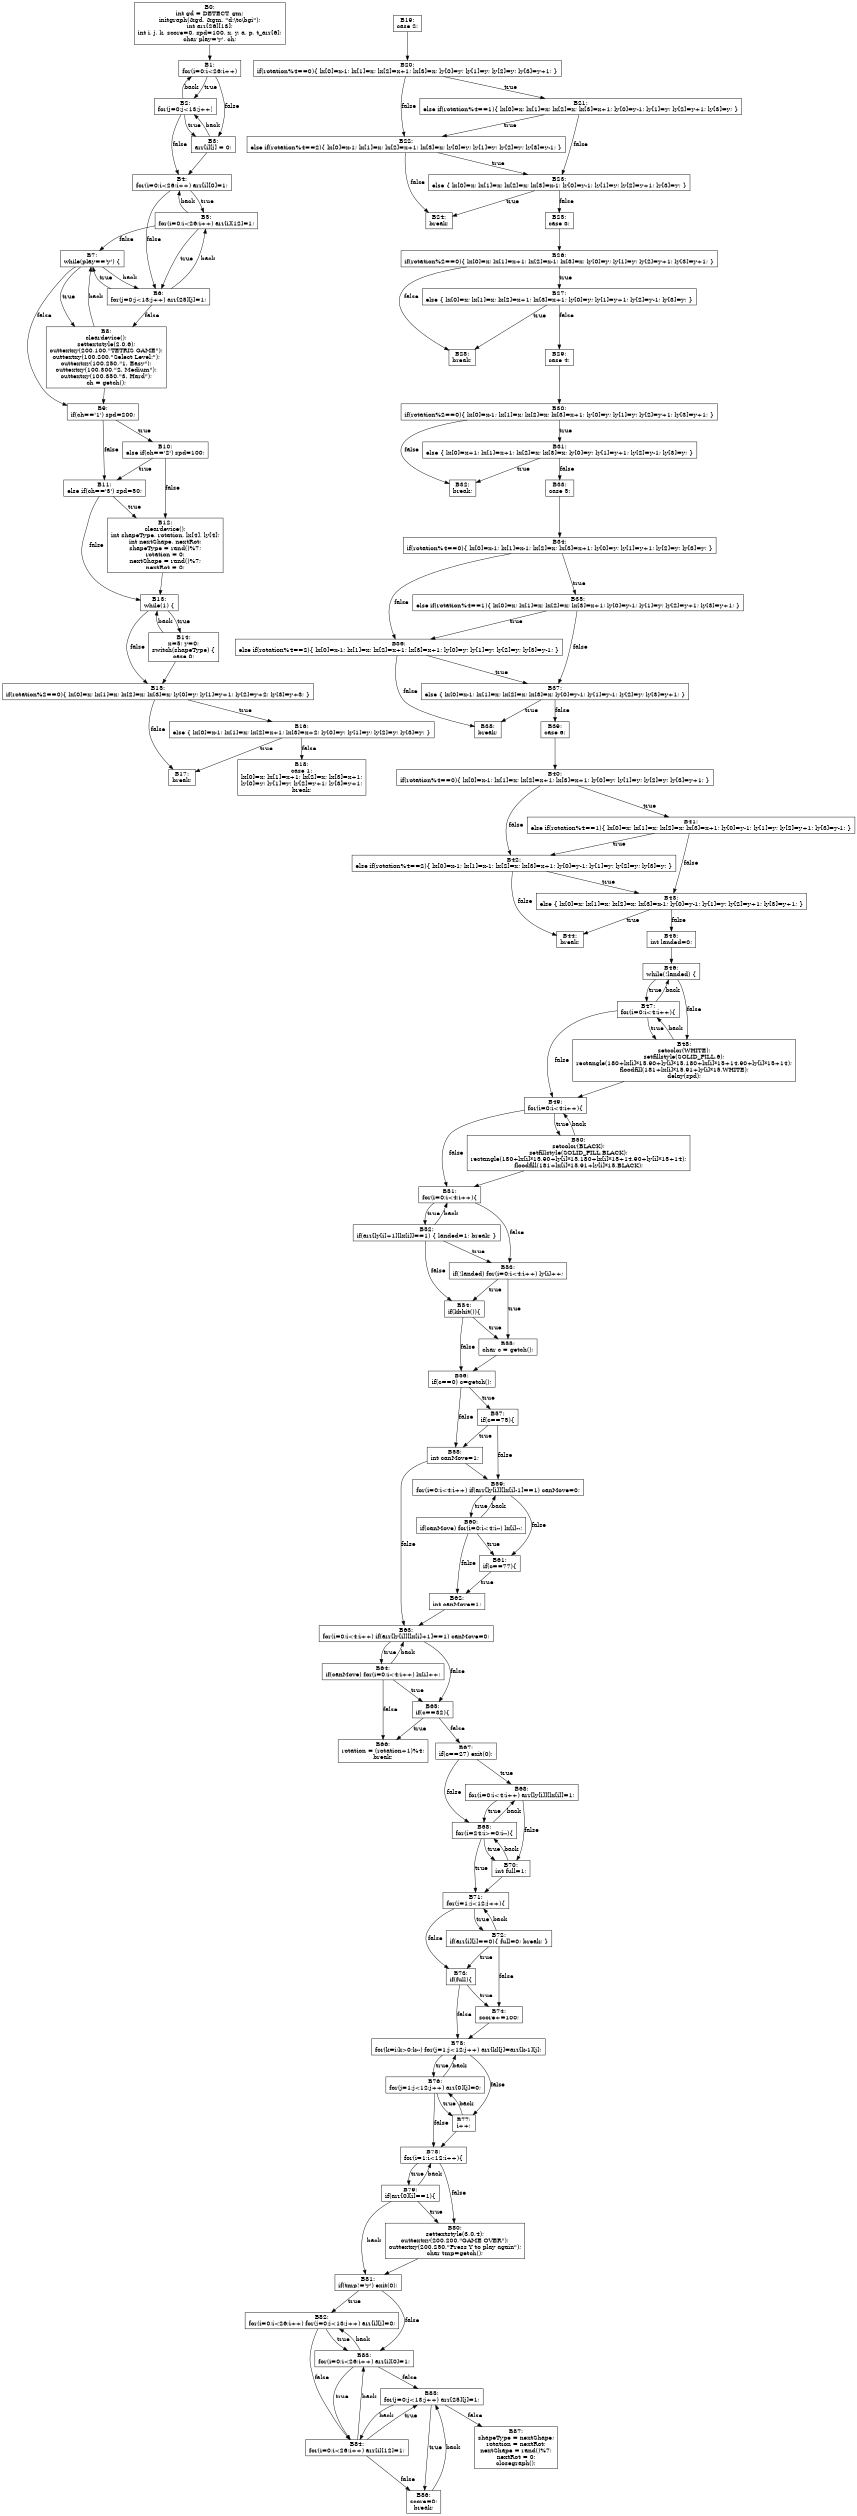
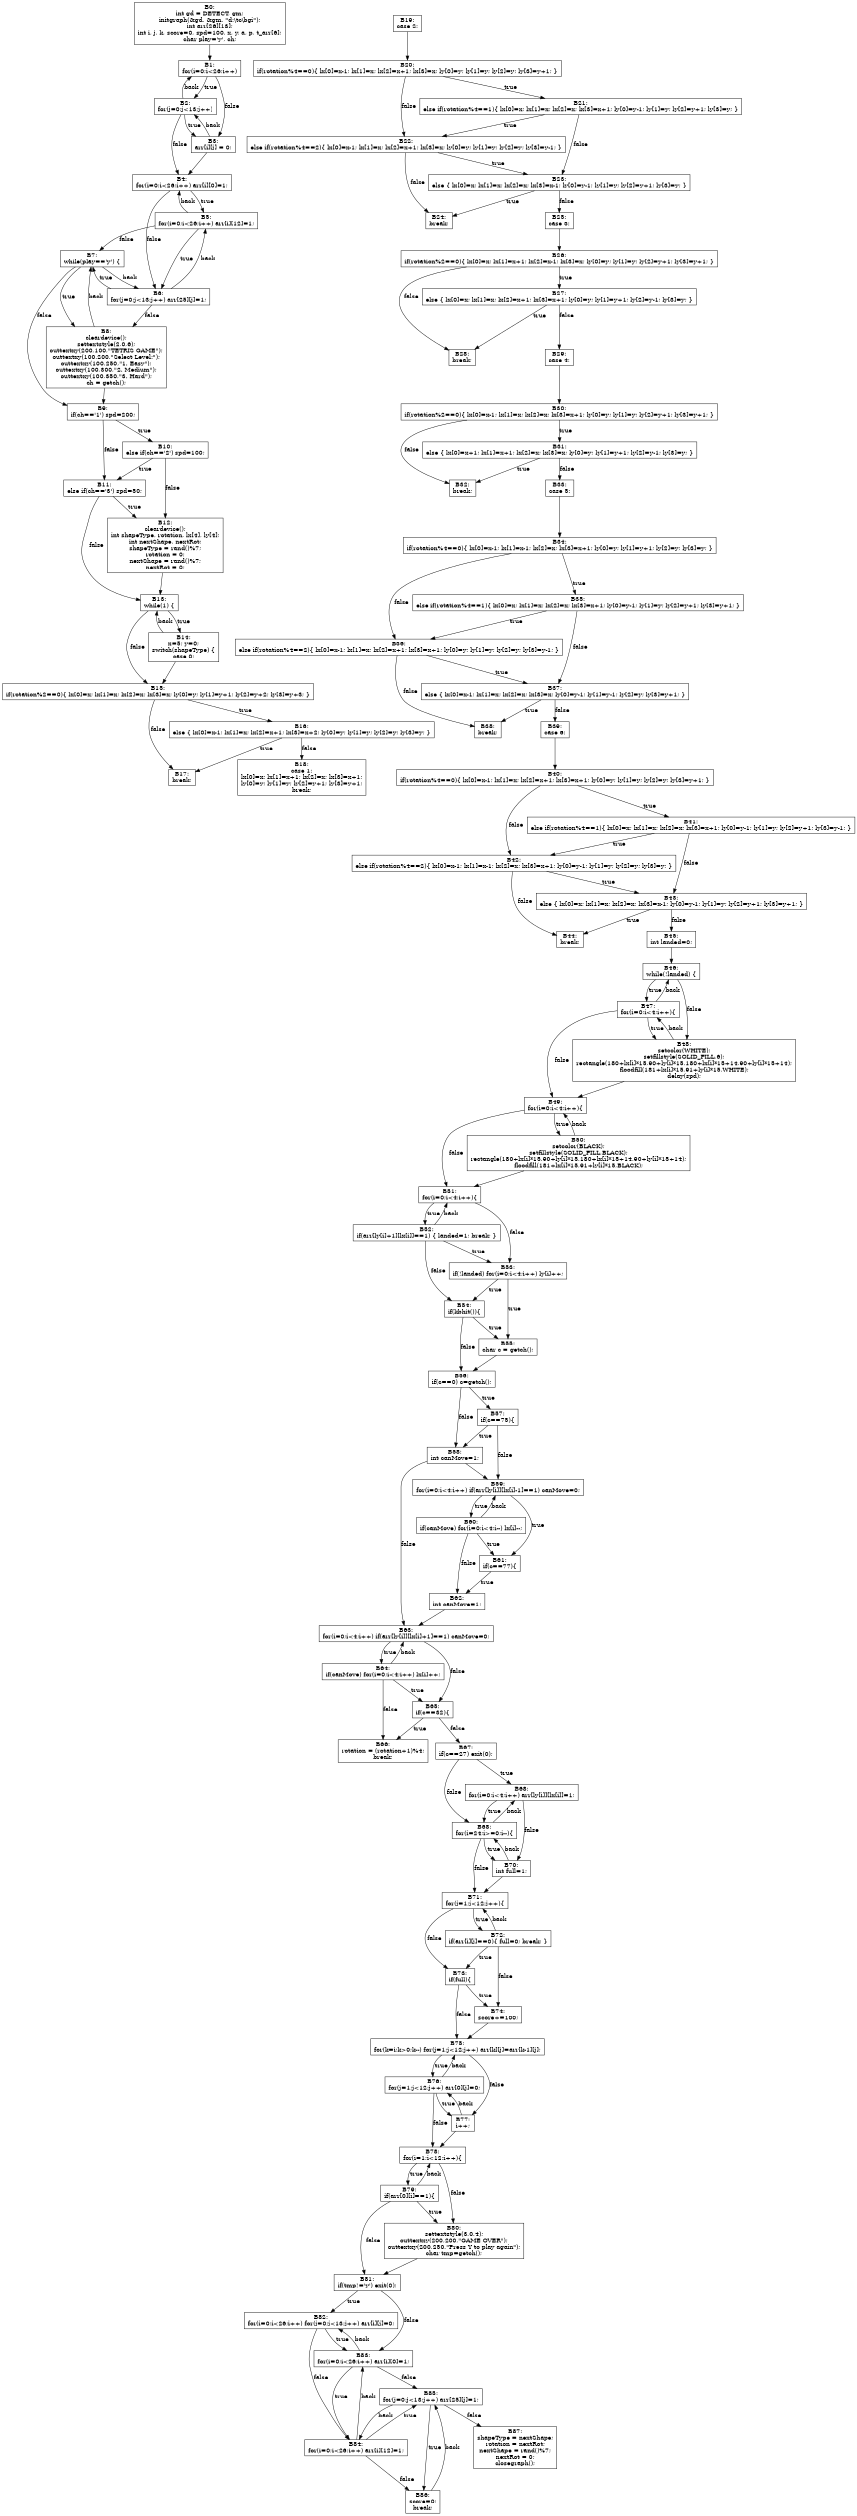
  digraph {
    node [shape=box]
    n1 [label="B0:\nint gd = DETECT, gm;\ninitgraph(&gd, &gm, \"d:\\tc\\bgi\");\nint arr[26][13];\nint i, j, k, score=0, spd=100, x, y, a, p, t_arr[6];\nchar play='y', ch;"]
    n2 [label="B1:\nfor(i=0;i<26;i++)"]
    n3 [label="B2:\nfor(j=0;j<13;j++)"]
    n4 [label="B3:\narr[i][j] = 0;"]
    n5 [label="B4:\nfor(i=0;i<26;i++) arr[i][0]=1;"]
    n6 [label="B5:\nfor(i=0;i<26;i++) arr[i][12]=1;"]
    n7 [label="B6:\nfor(j=0;j<13;j++) arr[25][j]=1;"]
    n8 [label="B7:\nwhile(play=='y') {"]
    n9 [label="B8:\ncleardevice();\nsettextstyle(2,0,6);\nouttextxy(200,100,\"TETRIS GAME\");\nouttextxy(100,200,\"Select Level:\");\nouttextxy(100,250,\"1. Easy\");\nouttextxy(100,300,\"2. Medium\");\nouttextxy(100,350,\"3. Hard\");\nch = getch();"]
    n10 [label="B9:\nif(ch=='1') spd=200;"]
    n11 [label="B10:\nelse if(ch=='2') spd=100;"]
    n12 [label="B11:\nelse if(ch=='3') spd=50;"]
    n13 [label="B12:\ncleardevice();\nint shapeType, rotation, lx[4], ly[4];\nint nextShape, nextRot;\nshapeType = rand()%7;\nrotation = 0;\nnextShape = rand()%7;\nnextRot = 0;"]
    n14 [label="B13:\nwhile(1) {"]
    n15 [label="B14:\nx=5; y=0;\nswitch(shapeType) {\ncase 0:"]
    n16 [label="B15:\nif(rotation%2==0){ lx[0]=x; lx[1]=x; lx[2]=x; lx[3]=x; ly[0]=y; ly[1]=y+1; ly[2]=y+2; ly[3]=y+3; }"]
    n17 [label="B16:\nelse { lx[0]=x-1; lx[1]=x; lx[2]=x+1; lx[3]=x+2; ly[0]=y; ly[1]=y; ly[2]=y; ly[3]=y; }"]
    n18 [label="B17:\nbreak;"]
    n19 [label="B18:\ncase 1:\nlx[0]=x; lx[1]=x+1; lx[2]=x; lx[3]=x+1;\nly[0]=y; ly[1]=y; ly[2]=y+1; ly[3]=y+1;\nbreak;"]
    n20 [label="B19:\ncase 2:"]
    n21 [label="B20:\nif(rotation%4==0){ lx[0]=x-1; lx[1]=x; lx[2]=x+1; lx[3]=x; ly[0]=y; ly[1]=y; ly[2]=y; ly[3]=y+1; }"]
    n22 [label="B21:\nelse if(rotation%4==1){ lx[0]=x; lx[1]=x; lx[2]=x; lx[3]=x+1; ly[0]=y-1; ly[1]=y; ly[2]=y+1; ly[3]=y; }"]
    n23 [label="B22:\nelse if(rotation%4==2){ lx[0]=x-1; lx[1]=x; lx[2]=x+1; lx[3]=x; ly[0]=y; ly[1]=y; ly[2]=y; ly[3]=y-1; }"]
    n24 [label="B23:\nelse { lx[0]=x; lx[1]=x; lx[2]=x; lx[3]=x-1; ly[0]=y-1; ly[1]=y; ly[2]=y+1; ly[3]=y; }"]
    n25 [label="B24:\nbreak;"]
    n26 [label="B25:\ncase 3:"]
    n27 [label="B26:\nif(rotation%2==0){ lx[0]=x; lx[1]=x+1; lx[2]=x-1; lx[3]=x; ly[0]=y; ly[1]=y; ly[2]=y+1; ly[3]=y+1; }"]
    n28 [label="B27:\nelse { lx[0]=x; lx[1]=x; lx[2]=x+1; lx[3]=x+1; ly[0]=y; ly[1]=y+1; ly[2]=y-1; ly[3]=y; }"]
    n29 [label="B28:\nbreak;"]
    n30 [label="B29:\ncase 4:"]
    n31 [label="B30:\nif(rotation%2==0){ lx[0]=x-1; lx[1]=x; lx[2]=x; lx[3]=x+1; ly[0]=y; ly[1]=y; ly[2]=y+1; ly[3]=y+1; }"]
    n32 [label="B31:\nelse { lx[0]=x+1; lx[1]=x+1; lx[2]=x; lx[3]=x; ly[0]=y; ly[1]=y+1; ly[2]=y-1; ly[3]=y; }"]
    n33 [label="B32:\nbreak;"]
    n34 [label="B33:\ncase 5:"]
    n35 [label="B34:\nif(rotation%4==0){ lx[0]=x-1; lx[1]=x-1; lx[2]=x; lx[3]=x+1; ly[0]=y; ly[1]=y+1; ly[2]=y; ly[3]=y; }"]
    n36 [label="B35:\nelse if(rotation%4==1){ lx[0]=x; lx[1]=x; lx[2]=x; lx[3]=x+1; ly[0]=y-1; ly[1]=y; ly[2]=y+1; ly[3]=y+1; }"]
    n37 [label="B36:\nelse if(rotation%4==2){ lx[0]=x-1; lx[1]=x; lx[2]=x+1; lx[3]=x+1; ly[0]=y; ly[1]=y; ly[2]=y; ly[3]=y-1; }"]
    n38 [label="B37:\nelse { lx[0]=x-1; lx[1]=x; lx[2]=x; lx[3]=x; ly[0]=y-1; ly[1]=y-1; ly[2]=y; ly[3]=y+1; }"]
    n39 [label="B38:\nbreak;"]
    n40 [label="B39:\ncase 6:"]
    n41 [label="B40:\nif(rotation%4==0){ lx[0]=x-1; lx[1]=x; lx[2]=x+1; lx[3]=x+1; ly[0]=y; ly[1]=y; ly[2]=y; ly[3]=y+1; }"]
    n42 [label="B41:\nelse if(rotation%4==1){ lx[0]=x; lx[1]=x; lx[2]=x; lx[3]=x+1; ly[0]=y-1; ly[1]=y; ly[2]=y+1; ly[3]=y-1; }"]
    n43 [label="B42:\nelse if(rotation%4==2){ lx[0]=x-1; lx[1]=x-1; lx[2]=x; lx[3]=x+1; ly[0]=y-1; ly[1]=y; ly[2]=y; ly[3]=y; }"]
    n44 [label="B43:\nelse { lx[0]=x; lx[1]=x; lx[2]=x; lx[3]=x-1; ly[0]=y-1; ly[1]=y; ly[2]=y+1; ly[3]=y+1; }"]
    n45 [label="B44:\nbreak;"]
    n46 [label="B45:\nint landed=0;"]
    n47 [label="B46:\nwhile(!landed) {"]
    n48 [label="B47:\nfor(i=0;i<4;i++){"]
    n49 [label="B48:\nsetcolor(WHITE);\nsetfillstyle(SOLID_FILL,6);\nrectangle(180+lx[i]*15,90+ly[i]*15,180+lx[i]*15+14,90+ly[i]*15+14);\nfloodfill(181+lx[i]*15,91+ly[i]*15,WHITE);\ndelay(spd);"]
    n50 [label="B49:\nfor(i=0;i<4;i++){"]
    n51 [label="B50:\nsetcolor(BLACK);\nsetfillstyle(SOLID_FILL,BLACK);\nrectangle(180+lx[i]*15,90+ly[i]*15,180+lx[i]*15+14,90+ly[i]*15+14);\nfloodfill(181+lx[i]*15,91+ly[i]*15,BLACK);"]
    n52 [label="B51:\nfor(i=0;i<4;i++){"]
    n53 [label="B52:\nif(arr[ly[i]+1][lx[i]]==1) { landed=1; break; }"]
    n54 [label="B53:\nif(!landed) for(i=0;i<4;i++) ly[i]++;"]
    n55 [label="B54:\nif(kbhit()){"]
    n56 [label="B55:\nchar c = getch();"]
    n57 [label="B56:\nif(c==0) c=getch();"]
    n58 [label="B57:\nif(c==75){"]
    n59 [label="B58:\nint canMove=1;"]
    n60 [label="B59:\nfor(i=0;i<4;i++) if(arr[ly[i]][lx[i]-1]==1) canMove=0;"]
    n61 [label="B63:\nfor(i=0;i<4;i++) if(arr[ly[i]][lx[i]+1]==1) canMove=0;"]
    n62 [label="B60:\nif(canMove) for(i=0;i<4;i--) lx[i]--;"]
    n63 [label="B61:\nif(c==77){"]
    n64 [label="B62:\nint canMove=1;"]
    n65 [label="B64:\nif(canMove) for(i=0;i<4;i++) lx[i]++;"]
    n66 [label="B65:\nif(c==32){"]
    n67 [label="B66:\nrotation = (rotation+1)%4;\nbreak;"]
    n68 [label="B67:\nif(c==27) exit(0);"]
    n69 [label="B68:\nfor(i=0;i<4;i++) arr[ly[i]][lx[i]]=1;"]
    n70 [label="B68:\nfor(i=24;i>=0;i--){"]
    n71 [label="B70:\nint full=1;"]
    n72 [label="B71:\nfor(j=1;j<12;j++){"]
    n73 [label="B72:\nif(arr[i][j]==0){ full=0; break; }"]
    n74 [label="B73:\nif(full){"]
    n75 [label="B74:\nscore+=100;"]
    n76 [label="B75:\nfor(k=i;k>0;k--) for(j=1;j<12;j++) arr[k][j]=arr[k-1][j];"]
    n77 [label="B76:\nfor(j=1;j<12;j++) arr[0][j]=0;"]
    n78 [label="B77:\ni++;"]
    n79 [label="B78:\nfor(i=1;i<12;i++){"]
    n80 [label="B79:\nif(arr[0][i]==1){"]
    n81 [label="B80:\nsettextstyle(3,0,4);\nouttextxy(200,200,\"GAME OVER\");\nouttextxy(200,250,\"Press Y to play again\");\nchar tmp=getch();"]
    n82 [label="B81:\nif(tmp!='y') exit(0);"]
    n83 [label="B82:\nfor(i=0;i<26;i++) for(j=0;j<13;j++) arr[i][j]=0;"]
    n84 [label="B83:\nfor(i=0;i<26;i++) arr[i][0]=1;"]
    n85 [label="B84:\nfor(i=0;i<26;i++) arr[i][12]=1;"]
    n86 [label="B85:\nfor(j=0;j<13;j++) arr[25][j]=1;"]
    n87 [label="B86:\nscore=0;\nbreak;"]
    n88 [label="B87:\nshapeType = nextShape;\nrotation = nextRot;\nnextShape = rand()%7;\nnextRot = 0;\nclosegraph();"]
    n1 -> n2
    n2 -> n3 [label=true]
    n2 -> n4 [label=false]
    n3 -> n2 [label=back]
    n3 -> n4 [label=true]
    n3 -> n5 [label=false]
    n4 -> n3 [label=back]
    n4 -> n5
    n5 -> n6 [label=true]
    n5 -> n7 [label=false]
    n6 -> n5 [label=back]
    n6 -> n7 [label=true]
    n6 -> n8 [label=false]
    n7 -> n6 [label=back]
    n7 -> n8 [label=true]
    n7 -> n9 [label=false]
    n8 -> n7 [label=back]
    n8 -> n9 [label=true]
    n8 -> n10 [label=false]
    n9 -> n8 [label=back]
    n9 -> n10
    n10 -> n11 [label=true]
    n10 -> n12 [label=false]
    n11 -> n12 [label=true]
    n11 -> n13 [label=false]
    n12 -> n13 [label=true]
    n12 -> n14 [label=false]
    n13 -> n14
    n14 -> n15 [label=true]
    n14 -> n16 [label=false]
    n15 -> n14 [label=back]
    n15 -> n16
    n16 -> n17 [label=true]
    n16 -> n18 [label=false]
    n17 -> n18 [label=true]
    n17 -> n19 [label=false]
    n20 -> n21
    n21 -> n22 [label=true]
    n21 -> n23 [label=false]
    n22 -> n23 [label=true]
    n22 -> n24 [label=false]
    n23 -> n24 [label=true]
    n23 -> n25 [label=false]
    n24 -> n25 [label=true]
    n24 -> n26 [label=false]
    n26 -> n27
    n27 -> n28 [label=true]
    n27 -> n29 [label=false]
    n28 -> n29 [label=true]
    n28 -> n30 [label=false]
    n30 -> n31
    n31 -> n32 [label=true]
    n31 -> n33 [label=false]
    n32 -> n33 [label=true]
    n32 -> n34 [label=false]
    n34 -> n35
    n35 -> n36 [label=true]
    n35 -> n37 [label=false]
    n36 -> n37 [label=true]
    n36 -> n38 [label=false]
    n37 -> n38 [label=true]
    n37 -> n39 [label=false]
    n38 -> n39 [label=true]
    n38 -> n40 [label=false]
    n40 -> n41
    n41 -> n42 [label=true]
    n41 -> n43 [label=false]
    n42 -> n43 [label=true]
    n42 -> n44 [label=false]
    n43 -> n44 [label=true]
    n43 -> n45 [label=false]
    n44 -> n45 [label=true]
    n44 -> n46 [label=false]
    n46 -> n47
    n47 -> n48 [label=true]
    n47 -> n49 [label=false]
    n48 -> n47 [label=back]
    n48 -> n49 [label=true]
    n48 -> n50 [label=false]
    n49 -> n48 [label=back]
    n49 -> n50
    n50 -> n51 [label=true]
    n50 -> n52 [label=false]
    n51 -> n50 [label=back]
    n51 -> n52
    n52 -> n53 [label=true]
    n52 -> n54 [label=false]
    n53 -> n52 [label=back]
    n53 -> n54 [label=true]
    n53 -> n55 [label=false]
    n54 -> n55 [label=true]
    n54 -> n56 [label=true]
    n55 -> n56 [label=true]
    n55 -> n57 [label=false]
    n56 -> n57
    n57 -> n58 [label=true]
    n57 -> n59 [label=false]
    n58 -> n59 [label=true]
    n58 -> n60 [label=false]
    n59 -> n60
    n59 -> n61 [label=false]
    n60 -> n62 [label=true]
-   n60 -> n63 [label=false]
+   n60 -> n63 [label=true]
    n61 -> n65 [label=true]
    n61 -> n66 [label=false]
    n62 -> n60 [label=back]
    n62 -> n63 [label=true]
    n62 -> n64 [label=false]
    n63 -> n64 [label=true]
    n64 -> n61
    n65 -> n61 [label=back]
    n65 -> n66 [label=true]
    n65 -> n67 [label=false]
    n66 -> n67 [label=true]
    n66 -> n68 [label=false]
    n68 -> n69 [label=true]
    n68 -> n70 [label=false]
    n69 -> n70 [label=true]
    n69 -> n71 [label=false]
    n70 -> n69 [label=back]
    n70 -> n71 [label=true]
-   n70 -> n72 [label=true]
+   n70 -> n72 [label=false]
    n71 -> n70 [label=back]
    n71 -> n72
    n72 -> n73 [label=true]
    n72 -> n74 [label=false]
    n73 -> n72 [label=back]
    n73 -> n74 [label=true]
    n73 -> n75 [label=false]
    n74 -> n75 [label=true]
    n74 -> n76 [label=false]
    n75 -> n76
    n76 -> n77 [label=true]
    n76 -> n78 [label=false]
    n77 -> n76 [label=back]
    n77 -> n78 [label=true]
    n77 -> n79 [label=false]
    n78 -> n77 [label=back]
    n78 -> n79
    n79 -> n80 [label=true]
    n79 -> n81 [label=false]
    n80 -> n79 [label=back]
    n80 -> n81 [label=true]
-   n80 -> n82 [label=back]
+   n80 -> n82 [label=false]
    n81 -> n82
    n82 -> n83 [label=true]
    n82 -> n84 [label=false]
    n83 -> n84 [label=true]
    n83 -> n85 [label=false]
    n84 -> n83 [label=back]
    n84 -> n85 [label=true]
    n84 -> n86 [label=false]
    n85 -> n84 [label=back]
    n85 -> n86 [label=true]
    n85 -> n87 [label=false]
    n86 -> n85 [label=back]
    n86 -> n87 [label=true]
    n86 -> n88 [label=false]
    n87 -> n86 [label=back]
  }
